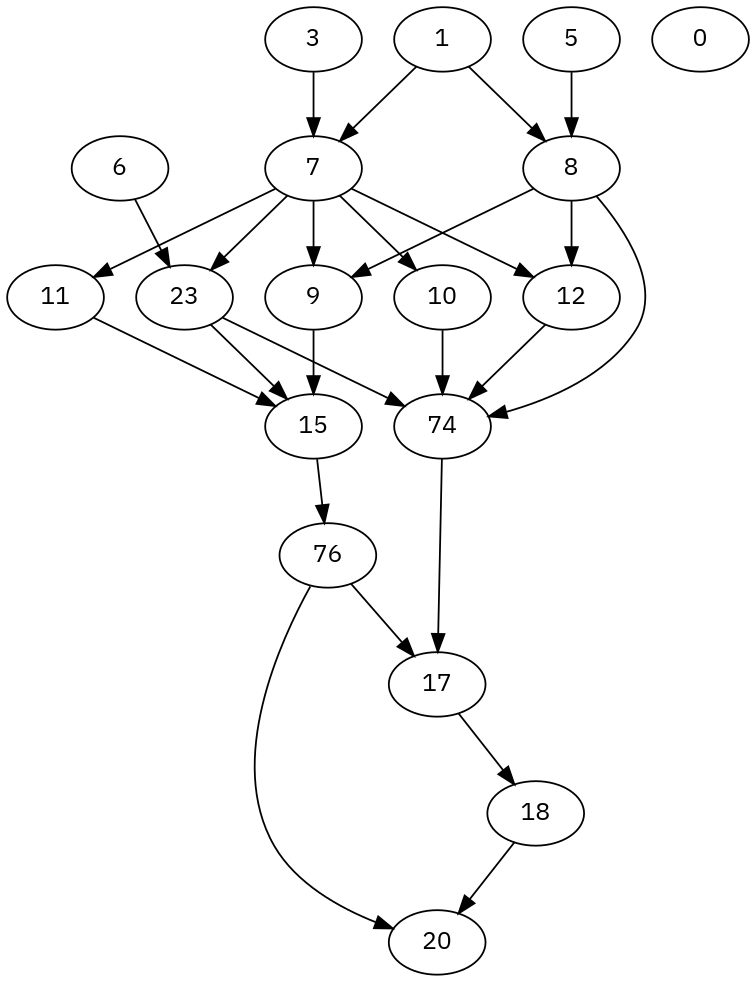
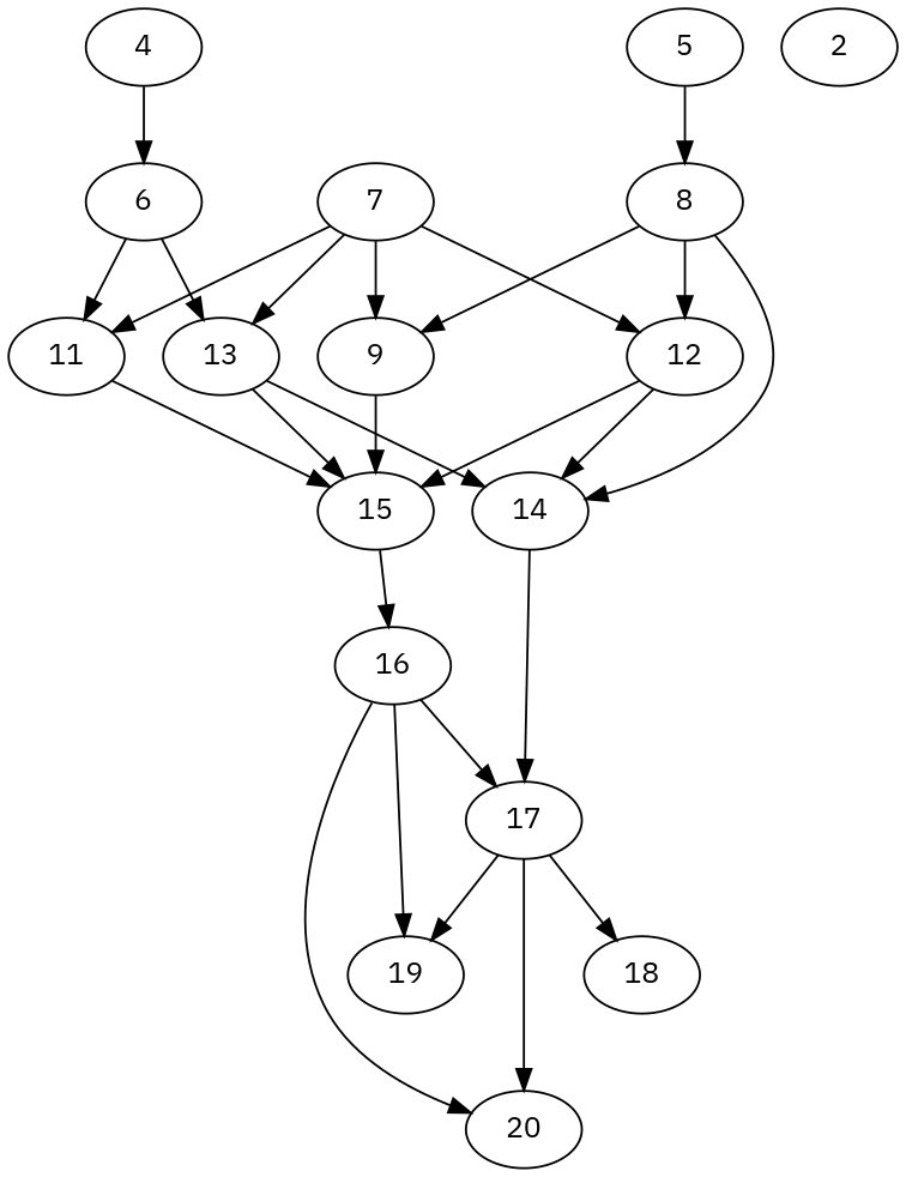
  digraph {
    fontname="IBM Plex Sans"
    node [alpha=0.14 fontname="IBM Plex Sans"]
    edge [fontname="IBM Plex Sans"]
-   1 [alpha=0.06 expect_size=14674944]
    7 [alpha=0.07 expect_size=12598272]
    8 [expect_size=21204992]
    11 [alpha=0.02 expect_size=23417856]
-   13 [alpha=0.03 expect_size=24391680 label=23]
+   13 [alpha=0.03 expect_size=24391680]
    9 [alpha=0.03 expect_size=27244544]
-   10 [alpha=0.06 expect_size=26796032]
    12 [alpha=0.13 expect_size=36883456]
-   14 [alpha=0.12 expect_size=42259456 label=74]
+   14 [alpha=0.12 expect_size=42259456]
    15 [expect_size=47933440]
-   2 [alpha=0.15 expect_size=27872256 label=0]
-   3 [alpha=0.08 expect_size=21817344]
+   2 [alpha=0.15 expect_size=27872256]
+   4 [alpha=0.02 expect_size=16267264]
    6 [alpha=0.16 expect_size=24976384]
    5 [alpha=0.11 expect_size=38879232]
-   16 [expect_size=26531840 label=76]
+   16 [expect_size=26531840]
    17 [alpha=0.05 expect_size=16427008]
+   19 [alpha=0.16 expect_size=17645568]
    20 [alpha=0.13 expect_size=23548928]
    18 [alpha=0.01 expect_size=31840256]
-   1 -> 7
-   1 -> 8
    7 -> 11
    7 -> 13
    7 -> 9
-   7 -> 10
    7 -> 12
    8 -> 9
    8 -> 12
    8 -> 14
    11 -> 15
    13 -> 14
    13 -> 15
    9 -> 15
-   10 -> 14
    12 -> 14
+   12 -> 15
    14 -> 17
    15 -> 16
-   3 -> 7
+   4 -> 6
+   6 -> 11
    6 -> 13
    5 -> 8
    16 -> 17
+   16 -> 19
    16 -> 20
-   18 -> 20
+   17 -> 19
+   17 -> 20
    17 -> 18
  }
